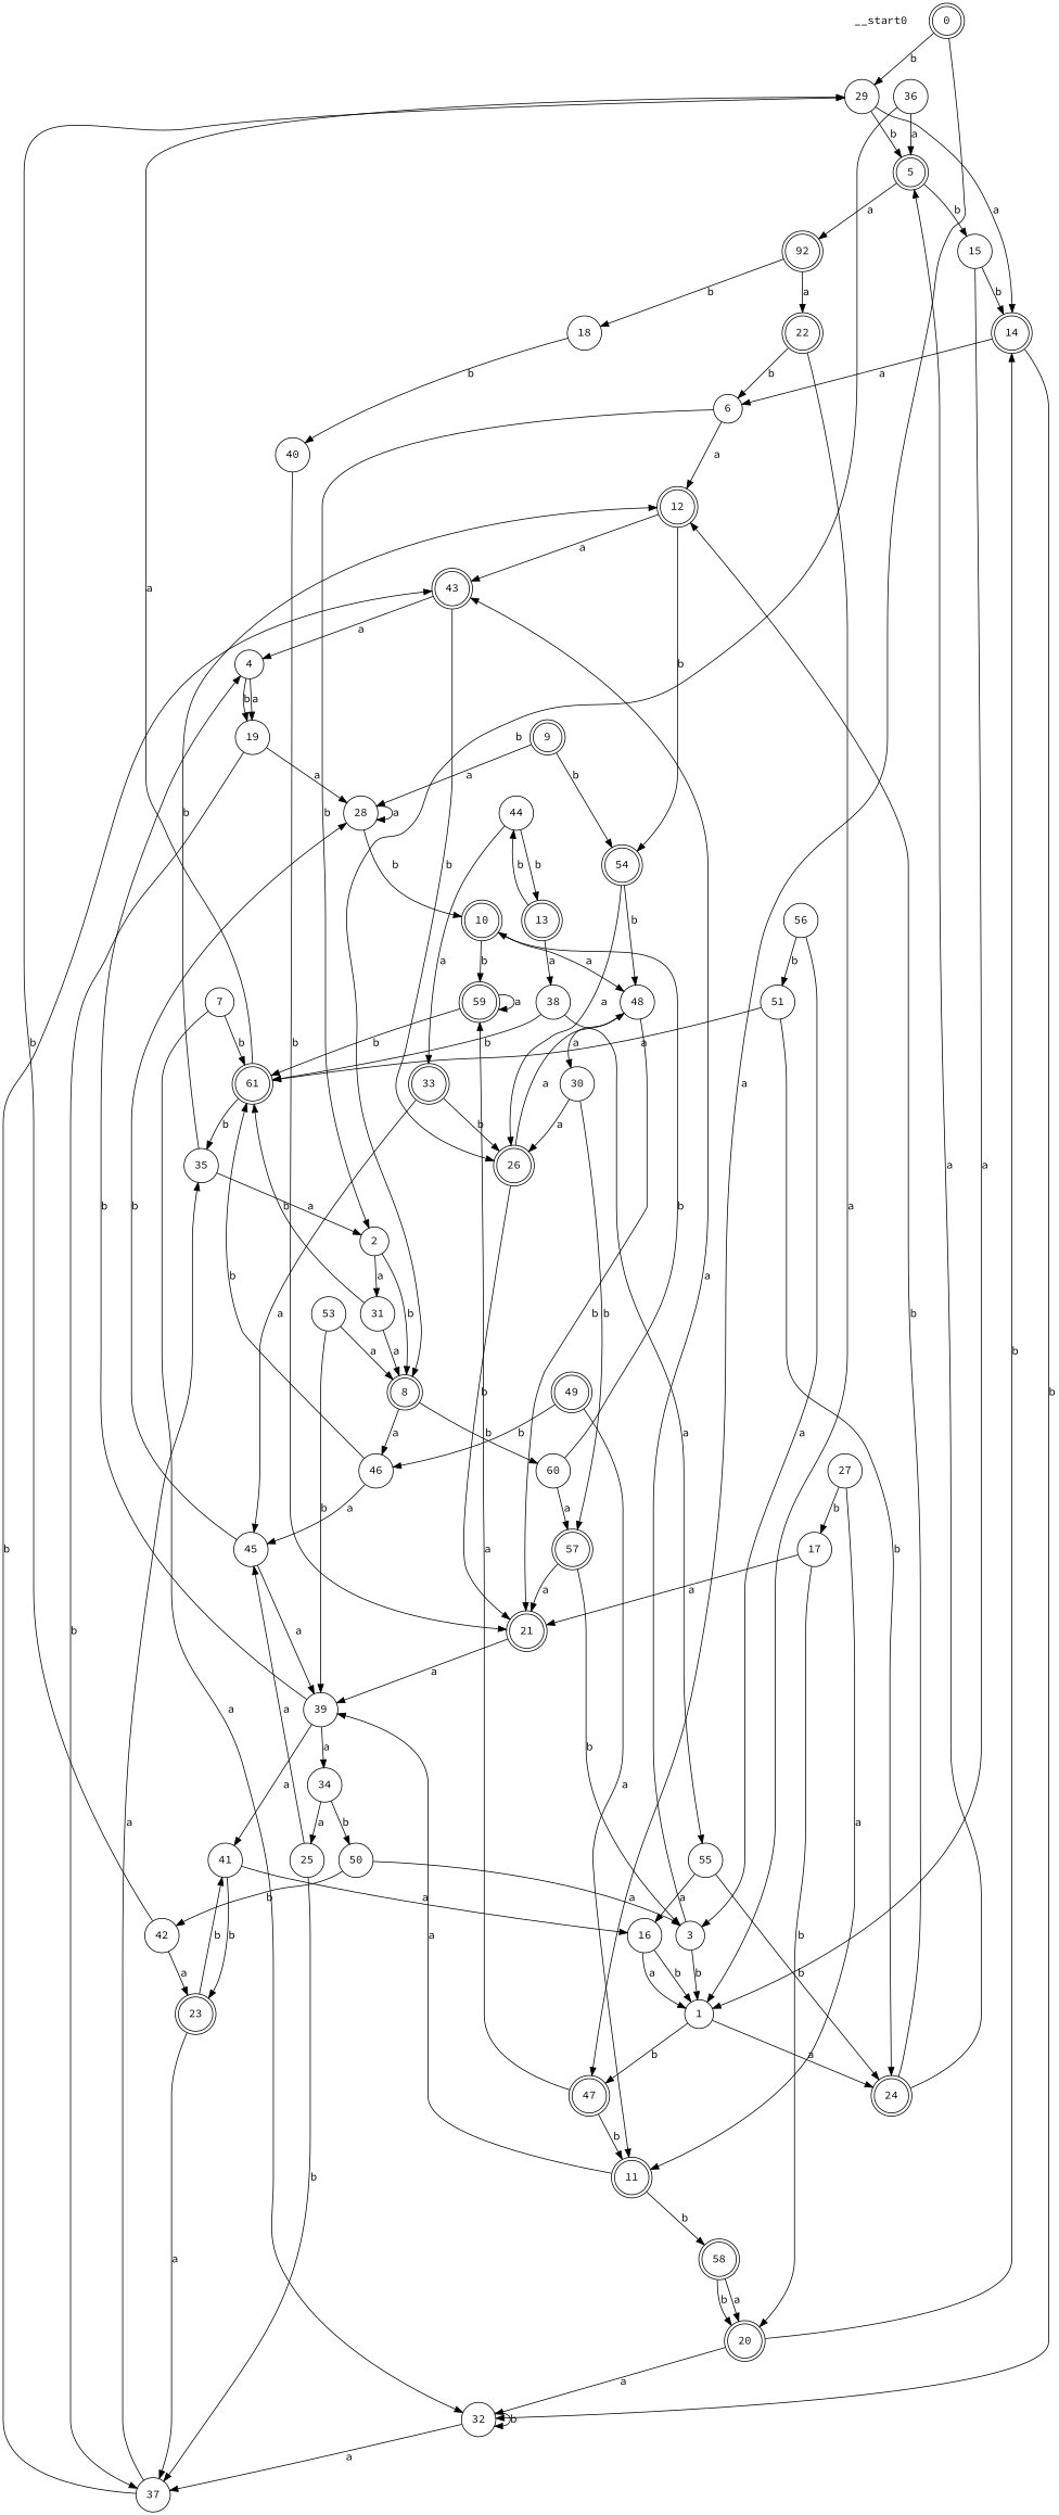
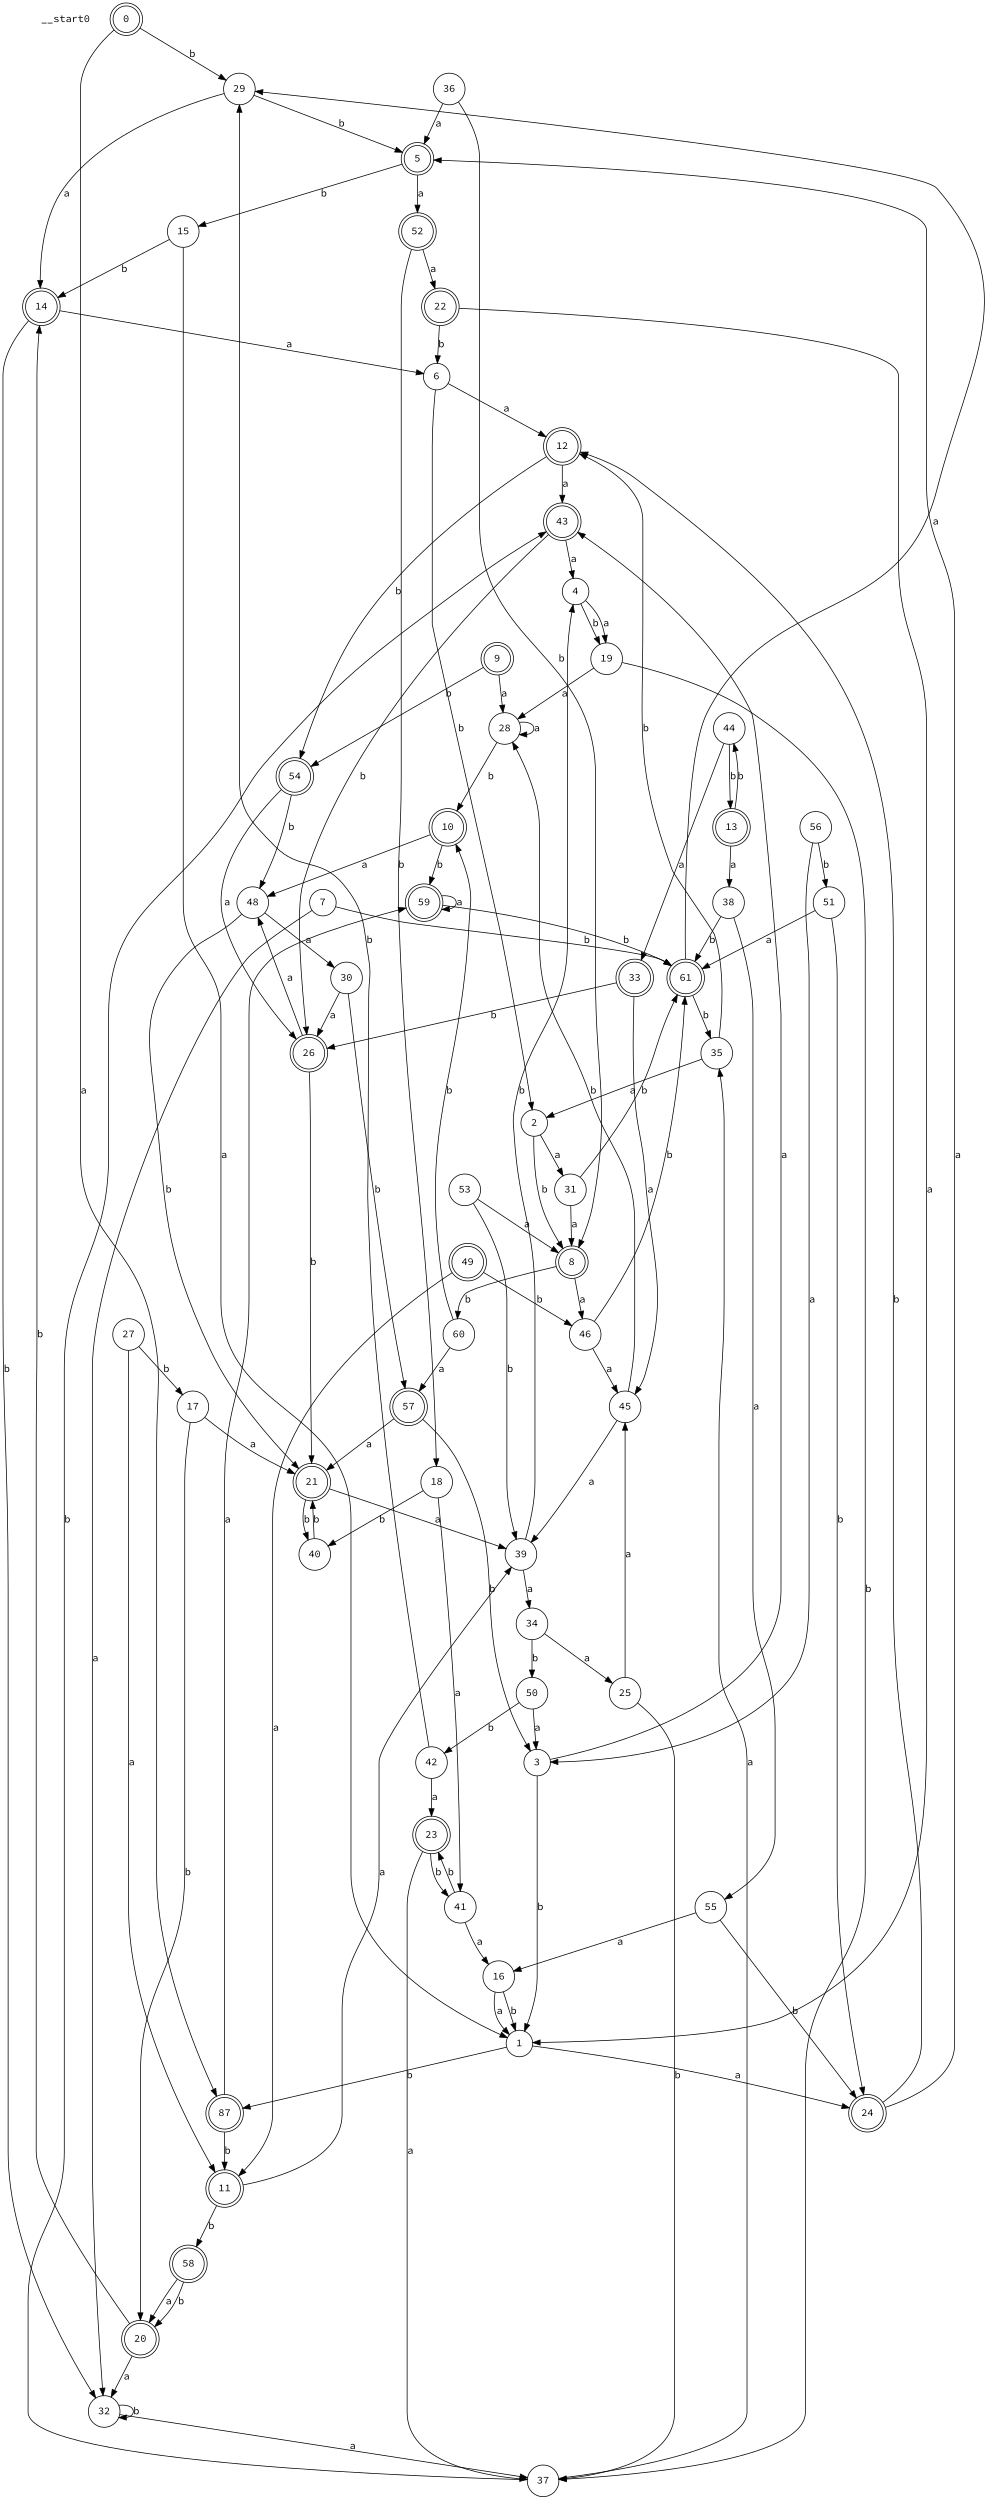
  digraph {
    fontname="Source Code Pro"
    rankdir=TB
    node [fontname="Source Code Pro" shape=circle color=black fillcolor=white style=filled]
    edge [fontname="Source Code Pro"]
    __start0 [shape=none color="" fillcolor="" style=""]
    n2 [label=0 shape=doublecircle style="rounded,filled"]
    n3 [label=29]
-   n4 [label=47 shape=doublecircle style="rounded,filled"]
+   n4 [label=87 shape=doublecircle style="rounded,filled"]
    n5 [label=5 shape=doublecircle style="rounded,filled"]
    n6 [label=14 shape=doublecircle style="rounded,filled"]
    n7 [label=59 shape=doublecircle style="rounded,filled"]
    n8 [label=11 shape=doublecircle style="rounded,filled"]
    n9 [label=1]
    n10 [label=24 shape=doublecircle style="rounded,filled"]
    n11 [label=12 shape=doublecircle style="rounded,filled"]
    n12 [label=2]
    n13 [label=8 shape=doublecircle style="rounded,filled"]
    n14 [label=31]
    n15 [label=46]
    n16 [label=60]
    n17 [label=61 shape=doublecircle style="rounded,filled"]
    n18 [label=3]
    n19 [label=43 shape=doublecircle style="rounded,filled"]
    n20 [label=4]
    n21 [label=26 shape=doublecircle style="rounded,filled"]
    n22 [label=19]
    n23 [label=28]
    n24 [label=37]
    n25 [label=15]
-   n26 [label=92 shape=doublecircle style="rounded,filled"]
+   n26 [label=52 shape=doublecircle style="rounded,filled"]
    n27 [label=18]
    n28 [label=22 shape=doublecircle style="rounded,filled"]
    n29 [label=6]
    n30 [label=54 shape=doublecircle style="rounded,filled"]
    n31 [label=7]
    n32 [label=32]
    n33 [label=35]
    n34 [label=45]
    n35 [label=10 shape=doublecircle style="rounded,filled"]
    n36 [label=57 shape=doublecircle style="rounded,filled"]
    n37 [label=9 shape=doublecircle style="rounded,filled"]
    n38 [label=48]
    n39 [label=21 shape=doublecircle style="rounded,filled"]
    n40 [label=30]
    n41 [label=39]
    n42 [label=58 shape=doublecircle style="rounded,filled"]
    n43 [label=34]
    n44 [label=20 shape=doublecircle style="rounded,filled"]
    n45 [label=13 shape=doublecircle style="rounded,filled"]
    n46 [label=38]
    n47 [label=44]
    n48 [label=55]
    n49 [label=33 shape=doublecircle style="rounded,filled"]
    n50 [label=16]
    n51 [label=17]
    n52 [label=40]
    n53 [label=41]
    n54 [label=23 shape=doublecircle style="rounded,filled"]
    n55 [label=25]
    n56 [label=27]
    n57 [label=50]
    n58 [label=42]
    n59 [label=36]
    n60 [label=49 shape=doublecircle style="rounded,filled"]
    n61 [label=51]
    n62 [label=53]
    n63 [label=56]
    n2 -> n3 [label=b]
    n2 -> n4 [label=a]
    n3 -> n5 [label=b]
    n3 -> n6 [label=a]
    n4 -> n7 [label=a]
    n4 -> n8 [label=b]
    n5 -> n25 [label=b]
    n5 -> n26 [label=a]
    n6 -> n29 [label=a]
    n6 -> n32 [label=b]
    n7 -> n7 [label=a]
    n7 -> n17 [label=b]
    n8 -> n41 [label=a]
    n8 -> n42 [label=b]
    n9 -> n4 [label=b]
    n9 -> n10 [label=a]
    n10 -> n5 [label=a]
    n10 -> n11 [label=b]
    n11 -> n19 [label=a]
    n11 -> n30 [label=b]
    n12 -> n13 [label=b]
    n12 -> n14 [label=a]
    n13 -> n15 [label=a]
    n13 -> n16 [label=b]
    n14 -> n13 [label=a]
    n14 -> n17 [label=b]
    n15 -> n17 [label=b]
    n15 -> n34 [label=a]
    n16 -> n35 [label=b]
    n16 -> n36 [label=a]
    n17 -> n3 [label=a]
    n17 -> n33 [label=b]
    n18 -> n9 [label=b]
    n18 -> n19 [label=a]
    n19 -> n20 [label=a]
    n19 -> n21 [label=b]
    n20 -> n22 [label=a]
    n20 -> n22 [label=b]
    n21 -> n38 [label=a]
    n21 -> n39 [label=b]
    n22 -> n23 [label=a]
    n22 -> n24 [label=b]
    n23 -> n23 [label=a]
    n23 -> n35 [label=b]
    n24 -> n19 [label=b]
    n24 -> n33 [label=a]
    n25 -> n6 [label=b]
    n25 -> n9 [label=a]
    n26 -> n27 [label=b]
    n26 -> n28 [label=a]
    n27 -> n52 [label=b]
-   n41 -> n53 [label=a]
+   n27 -> n53 [label=a]
    n28 -> n9 [label=a]
    n28 -> n29 [label=b]
    n29 -> n11 [label=a]
    n29 -> n12 [label=b]
    n30 -> n21 [label=a]
    n30 -> n38 [label=b]
    n31 -> n17 [label=b]
    n31 -> n32 [label=a]
    n32 -> n24 [label=a]
    n32 -> n32 [label=b]
    n33 -> n11 [label=b]
    n33 -> n12 [label=a]
    n34 -> n23 [label=b]
    n34 -> n41 [label=a]
    n35 -> n7 [label=b]
    n35 -> n38 [label=a]
    n36 -> n18 [label=b]
    n36 -> n39 [label=a]
    n37 -> n23 [label=a]
    n37 -> n30 [label=b]
    n38 -> n39 [label=b]
    n38 -> n40 [label=a]
    n39 -> n41 [label=a]
+   n39 -> n52 [label=b]
    n40 -> n21 [label=a]
    n40 -> n36 [label=b]
    n41 -> n20 [label=b]
    n41 -> n43 [label=a]
    n42 -> n44 [label=a]
    n42 -> n44 [label=b]
    n43 -> n55 [label=a]
    n43 -> n57 [label=b]
    n44 -> n6 [label=b]
    n44 -> n32 [label=a]
    n45 -> n46 [label=a]
    n45 -> n47 [label=b]
    n46 -> n17 [label=b]
    n46 -> n48 [label=a]
    n47 -> n45 [label=b]
    n47 -> n49 [label=a]
    n48 -> n10 [label=b]
    n48 -> n50 [label=a]
    n49 -> n21 [label=b]
    n49 -> n34 [label=a]
    n50 -> n9 [label=a]
    n50 -> n9 [label=b]
    n51 -> n39 [label=a]
    n51 -> n44 [label=b]
    n52 -> n39 [label=b]
    n53 -> n50 [label=a]
    n53 -> n54 [label=b]
    n54 -> n24 [label=a]
    n54 -> n53 [label=b]
    n55 -> n24 [label=b]
    n55 -> n34 [label=a]
    n56 -> n8 [label=a]
    n56 -> n51 [label=b]
    n57 -> n18 [label=a]
    n57 -> n58 [label=b]
    n58 -> n3 [label=b]
    n58 -> n54 [label=a]
    n59 -> n5 [label=a]
    n59 -> n13 [label=b]
    n60 -> n8 [label=a]
    n60 -> n15 [label=b]
    n61 -> n10 [label=b]
    n61 -> n17 [label=a]
    n62 -> n13 [label=a]
    n62 -> n41 [label=b]
    n63 -> n18 [label=a]
    n63 -> n61 [label=b]
  }
